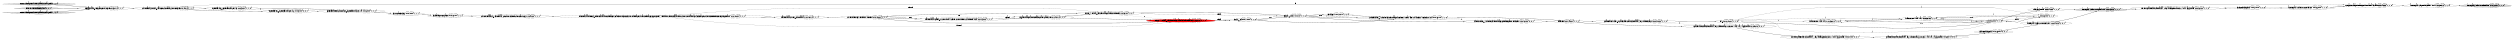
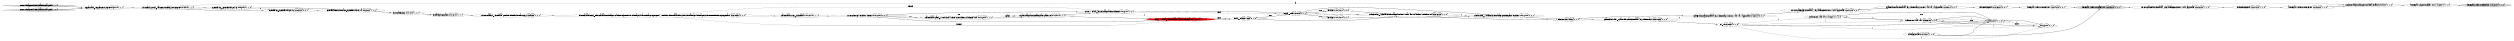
  digraph {
    rankdir=LR
    node [fillcolor=white shape=ellipse style=filled]
    edge [style=bold]
+   n1 [label="rebuild.get()@@@17@@@['0', '0', '1']"]
    n2 [label="StubIndex index = (StubIndex)cfs.indexManager.getIndexByName(\"test_index\")@@@18@@@['0', '0', '1']"]
    n3 [label="index.reset()@@@19@@@['1', '1', '1']" shape=diamond]
    n4 [fillcolor=lightgray label="testRowWithRangeTombstonesUpdatesSecondaryIndex['0', '1', '0']" shape=diamond]
    n5 [label="Keyspace table = Keyspace.open(KSNAME)@@@3@@@['1', '1', '1']"]
    n6 [label="ColumnFamilyStore cfs = table.getColumnFamilyStore(CFNAME)@@@4@@@['1', '1', '1']"]
    n7 [label="TableMetadata updated = current.unbuild().indexes(current.indexes.with(indexDef)).build()@@@13@@@['1', '1', '1']"]
    n8 [label="MigrationManager.announceTableUpdate(updated,true)@@@14@@@['1', '1', '1']"]
    n9 [fillcolor=red label="Future<?> rebuild = cfs.indexManager.addIndex(indexDef,false)@@@16@@@['0', '1', '0']"]
    n10 [label="Future<?> rebuild = cfs.indexManager.addIndex(indexDef)@@@16@@@['1', '0', '1']"]
    n11 [label="assertEquals(1,cfs.getLiveSSTables().size())@@@30@@@['1', '1', '0']"]
    n12 [fillcolor=lightgray label="assertEquals(8,index.rowsDeleted.size())@@@31@@@['1', '1', '0']"]
    n13 [label="ByteBuffer key = ByteBufferUtil.bytes(\"k6\")@@@5@@@['0', '0', '1']"]
    n14 [label="ByteBuffer indexedColumnName = ByteBufferUtil.bytes(\"val\")@@@6@@@['1', '1', '1']"]
    n15 [label="cfs.truncateBlocking()@@@7@@@['1', '1', '1']"]
    n16 [label="UpdateBuilder.create(cfs.metadata(),key).withTimestamp(0).newRow(1).add(\"val\",1).applyUnsafe()@@@20@@@['0', '0', '1']"]
    n17 [label="new RowUpdateBuilder(cfs.metadata(),1,key).addRangeTombstone(0,1).build().applyUnsafe()@@@21@@@['0', '0', '1']"]
    n18 [label="UpdateBuilder.create(cfs.metadata(),key).withTimestamp(2).newRow(1).add(\"val\",1).applyUnsafe()@@@22@@@['0', '0', '1']"]
    n19 [label="int i = 0@@@21@@@['1', '1', '0']"]
    n20 [label="builder.newRow(i).add(\"val\",i)@@@23@@@['1', '0', '0']"]
    n21 [label="builder.newRow(i).add(\"val\",i)@@@23@@@['1', '1', '0']"]
    n22 [label="i++@@@23@@@['0', '1', '0']"]
    n23 [label="i < 10@@@22@@@['1', '1', '0']" shape=diamond]
    n24 [label="builder.applyUnsafe()@@@24@@@['1', '1', '0']"]
    n25 [label="new RowUpdateBuilder(cfs.metadata(),0,key).addRangeTombstone(0,7).build().applyUnsafe()@@@26@@@['1', '1', '0']"]
    n26 [label="cfs.forceBlockingFlush()@@@27@@@['1', '1', '0']" shape=diamond]
    n27 [label="assertEquals(10,index.rowsInserted.size())@@@28@@@['1', '1', '0']"]
    n28 [label="ByteBuffer key = ByteBufferUtil.bytes(\"k5\")@@@5@@@['1', '1', '0']"]
    n29 [label="CompactionManager.instance.performMaximal(cfs,false)@@@29@@@['1', '1', '0']"]
    n30 [label="rebuild != null@@@17@@@['0', '1', '0']" shape=diamond]
    n31 [label="rebuild != null@@@17@@@['1', '1', '1']" shape=diamond]
    n32 [label="StubIndex index = (StubIndex)cfs.indexManager.listIndexes().stream().filter(null).findFirst().orElseThrow(null)@@@18@@@['1', '1', '0']"]
-   n33 [fillcolor=lightgray label="testOverwritesToDeletedColumns['0', '0', '1']" shape=diamond]
    n34 [label="TableMetadata current = cfs.metadata()@@@11@@@['1', '1', '1']"]
    n35 [label="!current.indexes.get(\"test_index\").isPresent()@@@12@@@['1', '1', '1']" shape=diamond]
    n36 [label="rebuild.get()@@@17@@@['1', '0', '0']"]
    n37 [fillcolor=lightgray label="assertEquals(1,index.rowsUpdated.size())@@@25@@@['1', '1', '1']"]
    n38 [label="cfs.disableAutoCompaction()@@@8@@@['1', '1', '1']"]
    n39 [label="ColumnMetadata cd = cfs.metadata().getColumn(indexedColumnName).copy()@@@9@@@['1', '1', '1']"]
    n40 [label="IndexMetadata indexDef = IndexMetadata.fromIndexTargets(Collections.singletonList(new IndexTarget(cd.name,IndexTarget.Type.VALUES)),\"test_index\",IndexMetadata.Kind.CUSTOM,ImmutableMap.of(IndexTarget.CUSTOM_INDEX_OPTION_NAME,.getName()))@@@10@@@['1', '1', '1']"]
    n41 [label="cfs.forceBlockingFlush()@@@23@@@['0', '0', '1']"]
    n42 [label="assertEquals(1,index.rowsInserted.size())@@@24@@@['0', '0', '1']"]
    n43 [label="UpdateBuilder builder = UpdateBuilder.create(cfs.metadata(),key).withTimestamp(0)@@@20@@@['1', '1', '0']"]
    n44 [fillcolor=lightgray label="testRowWithRangeTombstonesUpdatesSecondaryIndex['1', '0', '0']" shape=diamond]
+   n1 -> n2
    n2 -> n3
    n3 -> n16
    n3 -> n43
    n4 -> n5
    n5 -> n6
    n6 -> n13
    n6 -> n28
    n6 -> n29 [label=cfs style=solid]
    n7 -> n8
    n7 -> n8 [label=updated style=solid]
    n8 -> n9
    n8 -> n10
    n9 -> n30 [label=rebuild style=solid]
    n9 -> n30
    n10 -> n9 [label=0 style=dashed]
    n10 -> n31 [label=rebuild style=solid]
    n10 -> n31
    n11 -> n12
    n13 -> n14
    n14 -> n15
    n15 -> n38
    n16 -> n17
    n17 -> n18
    n18 -> n41
    n19 -> n20 [label=i style=solid]
    n19 -> n21 [label=i style=solid]
    n19 -> n22 [label=i style=solid]
    n19 -> n23
    n19 -> n23 [label=i style=solid]
    n20 -> n21
    n21 -> n20 [label=i style=solid]
    n21 -> n22
    n21 -> n23
    n21 -> n23 [label=i style=solid]
    n22 -> n21 [label=i style=solid]
    n22 -> n23
    n22 -> n23 [label=i style=solid]
    n23 -> n20
    n23 -> n20 [label=true style=dotted]
    n23 -> n21 [label=true style=dotted]
    n23 -> n21
    n23 -> n22 [label=rebuild style=dotted]
-   n23 -> n24
+   n24 -> n23
    n24 -> n37
    n25 -> n26
    n26 -> n27
    n27 -> n29
    n28 -> n13 [label=0 style=dashed]
    n28 -> n14
    n29 -> n11
    n30 -> n31 [label=true style=dotted]
    n30 -> n31
    n30 -> n32
+   n31 -> n1
+   n31 -> n1 [label=true style=dotted]
    n31 -> n2
    n31 -> n32
    n31 -> n36
    n31 -> n36 [label=true style=dotted]
    n32 -> n2 [label=0 style=dashed]
    n32 -> n3
-   n33 -> n5
    n34 -> n35
    n35 -> n7 [label=true style=dotted]
    n35 -> n7
    n35 -> n8 [label=true style=dotted]
    n35 -> n9
    n35 -> n10
    n36 -> n32
    n37 -> n25
    n38 -> n39
    n39 -> n40
    n40 -> n9 [label=indexDef style=solid]
    n40 -> n10 [label=indexDef style=solid]
    n40 -> n34
    n41 -> n42
    n42 -> n37
    n43 -> n16 [label=0 style=dashed]
    n43 -> n19
    n44 -> n5
  }
